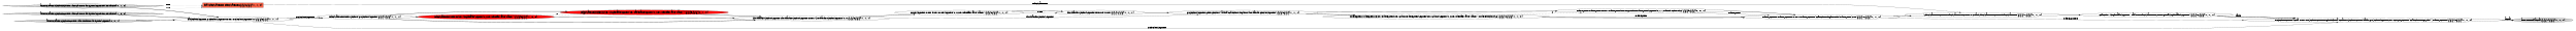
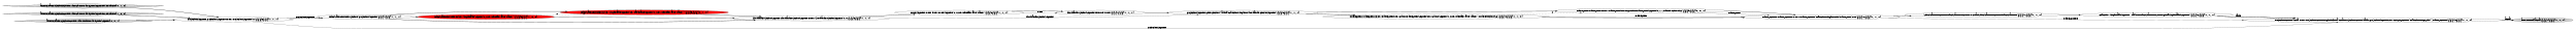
  digraph {
    rankdir=LR
    node [fillcolor=white shape=ellipse style=filled]
    edge [style=bold]
    n1 [label="OrderByContext orderByContext = new OrderByContext(Collections.singletonList(orderByItem),true)@@@10@@@['1', '1', '1']"]
    n2 [label="ProjectionsContext actual = new ProjectionsContextEngine(schema).createProjectionsContext(tables,projectionsSegment,new GroupByContext(Collections.emptyList()),orderByContext)@@@13@@@['1', '1', '1']"]
    n3 [label="SelectStatementContext selectStatementContext = createSelectStatementContext(selectStatement)@@@11@@@['1', '1', '1']"]
    n4 [fillcolor=lightgray label="assertNotNull(actual)@@@14@@@['1', '1', '1']"]
    n5 [label="Collection<SimpleTableSegment> tables = selectStatementContext.getAllSimpleTableSegments()@@@12@@@['1', '1', '1']"]
    n6 [label="shorthandProjectionSegment.setOwner(owner)@@@7@@@['1', '1', '1']"]
    n7 [label="projectionsSegment.getProjections().addAll(Collections.singleton(shorthandProjectionSegment))@@@8@@@['1', '1', '1']"]
    n8 [label="OrderByItem orderByItem = new OrderByItem(new ColumnOrderByItemSegment(new ColumnSegment(0,0,new IdentifierValue(\"name\")),OrderDirection.ASC))@@@10@@@['1', '1', '0']"]
    n9 [label="OrderByItem orderByItem = new OrderByItem(new ExpressionOrderByItemSegment(0,1,\"\",OrderDirection.ASC))@@@9@@@['0', '0', '1']"]
    n10 [label="OwnerSegment owner = new OwnerSegment(0,10,new IdentifierValue(\"name\"))@@@6@@@['1', '1', '1']"]
    n11 [fillcolor=lightgray label="assertCreateProjectionsContextWhenColumnOrderByItemSegmentOwnerAbsent['1', '0', '0']" shape=diamond]
    n12 [label="ProjectionsSegment projectionsSegment = new ProjectionsSegment(0,0)@@@3@@@['1', '1', '1']"]
-   n13 [fillcolor=tomato label="final SelectStatement selectStatement@@@2@@@['1', '1', '0']" shape=box]
    n14 [label="selectStatement.setProjections(projectionsSegment)@@@4@@@['1', '1', '1']"]
    n15 [label="ShorthandProjectionSegment shorthandProjectionSegment = new ShorthandProjectionSegment(0,10)@@@5@@@['1', '1', '1']"]
    n16 [fillcolor=red label="selectStatement.setFrom(new SimpleTableSegment(new TableNameSegment(0,0,new IdentifierValue(\"name\"))))@@@5@@@['0', '1', '0']"]
    n17 [fillcolor=red label="selectStatement.setFrom(new SimpleTableSegment(0,0,new IdentifierValue(\"name\")))@@@5@@@['1', '0', '0']"]
    n18 [fillcolor=lightgray label="assertCreateProjectionsContextWhenColumnOrderByItemSegmentOwnerAbsent['0', '1', '0']" shape=diamond]
    n19 [fillcolor=lightgray label="assertCreateProjectionsContextWithoutIndexOrderByItemSegment['0', '0', '1']" shape=diamond]
    n1 -> n2 [label=orderByContext style=solid]
    n1 -> n3
    n2 -> n4 [label=actual style=solid]
    n2 -> n4
    n3 -> n5
    n5 -> n2
    n5 -> n2 [label=tables style=solid]
    n6 -> n7
    n7 -> n8
    n7 -> n9
    n8 -> n1 [label=orderByItem style=solid]
    n8 -> n1
    n8 -> n9 [label=0 style=dashed]
    n9 -> n1
    n9 -> n1 [label=orderByItem style=solid]
    n10 -> n6 [label=owner style=solid]
    n10 -> n6
    n11 -> n12
-   n11 -> n13 [label=true style=dotted]
    n12 -> n2 [label=projectionsSegment style=solid]
    n12 -> n14
    n12 -> n14 [label=projectionsSegment style=solid]
-   n13 -> n3 [label=selectStatement style=solid]
    n14 -> n15
    n14 -> n16
    n14 -> n17
    n15 -> n7 [label=shorthandProjectionSegment style=solid]
    n15 -> n10
    n16 -> n15
    n17 -> n15
    n17 -> n16 [label=0 style=dashed]
    n18 -> n12
-   n18 -> n13 [label=true style=dotted]
    n19 -> n12
  }
